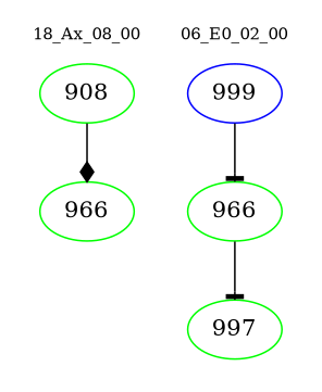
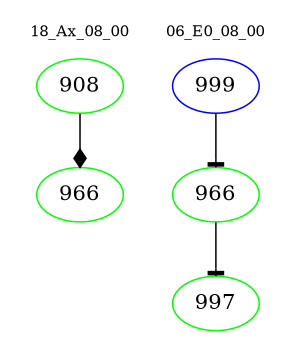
  digraph {
    node [color=green]
    edge [arrowhead=tee color=black]
    n1 [label=908]
    n2 [label=966]
    n3 [color=blue label=999]
    n4 [label=966]
    n5 [label=997]
    subgraph cluster_1 {
      color=white
      fontsize=10
      label="18_Ax_08_00"
      n1
      n2
    }
    subgraph cluster_2 {
      color=white
      fontsize=10
-     label="06_E0_02_00"
+     label="06_E0_08_00"
      n3
      n4
      n5
    }
    n1 -> n2 [arrowhead=diamond]
    n3 -> n4
    n4 -> n5
  }
